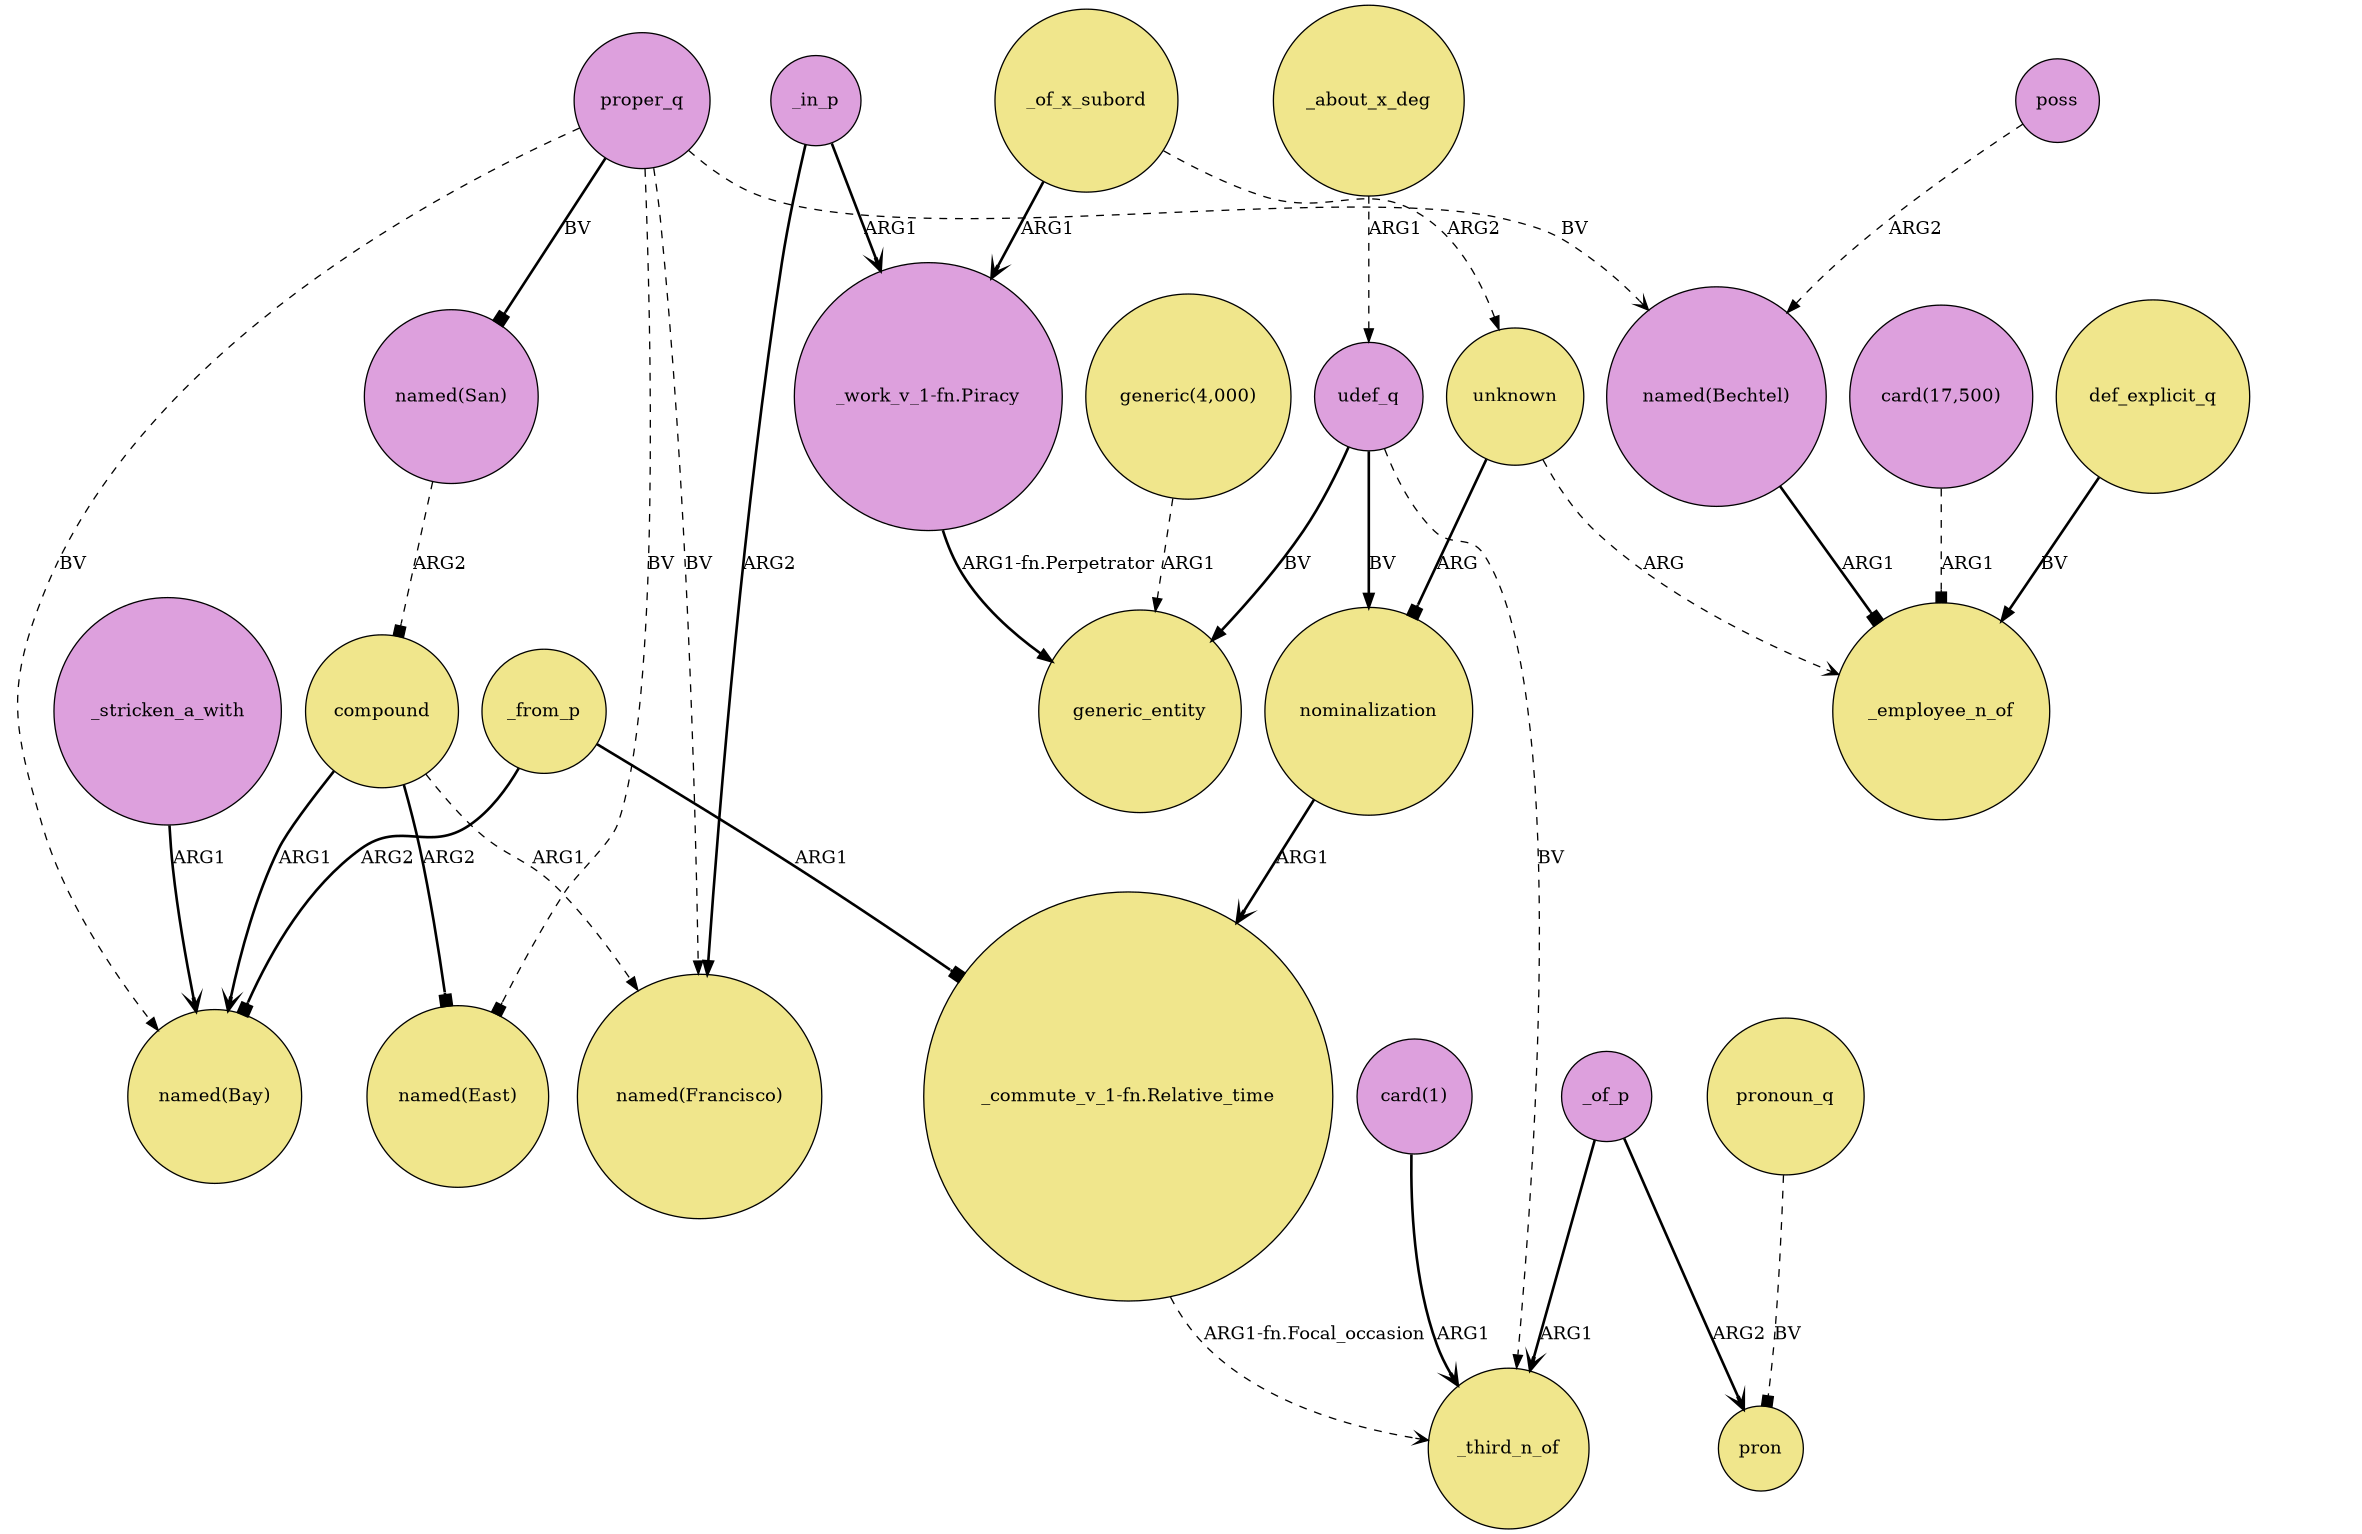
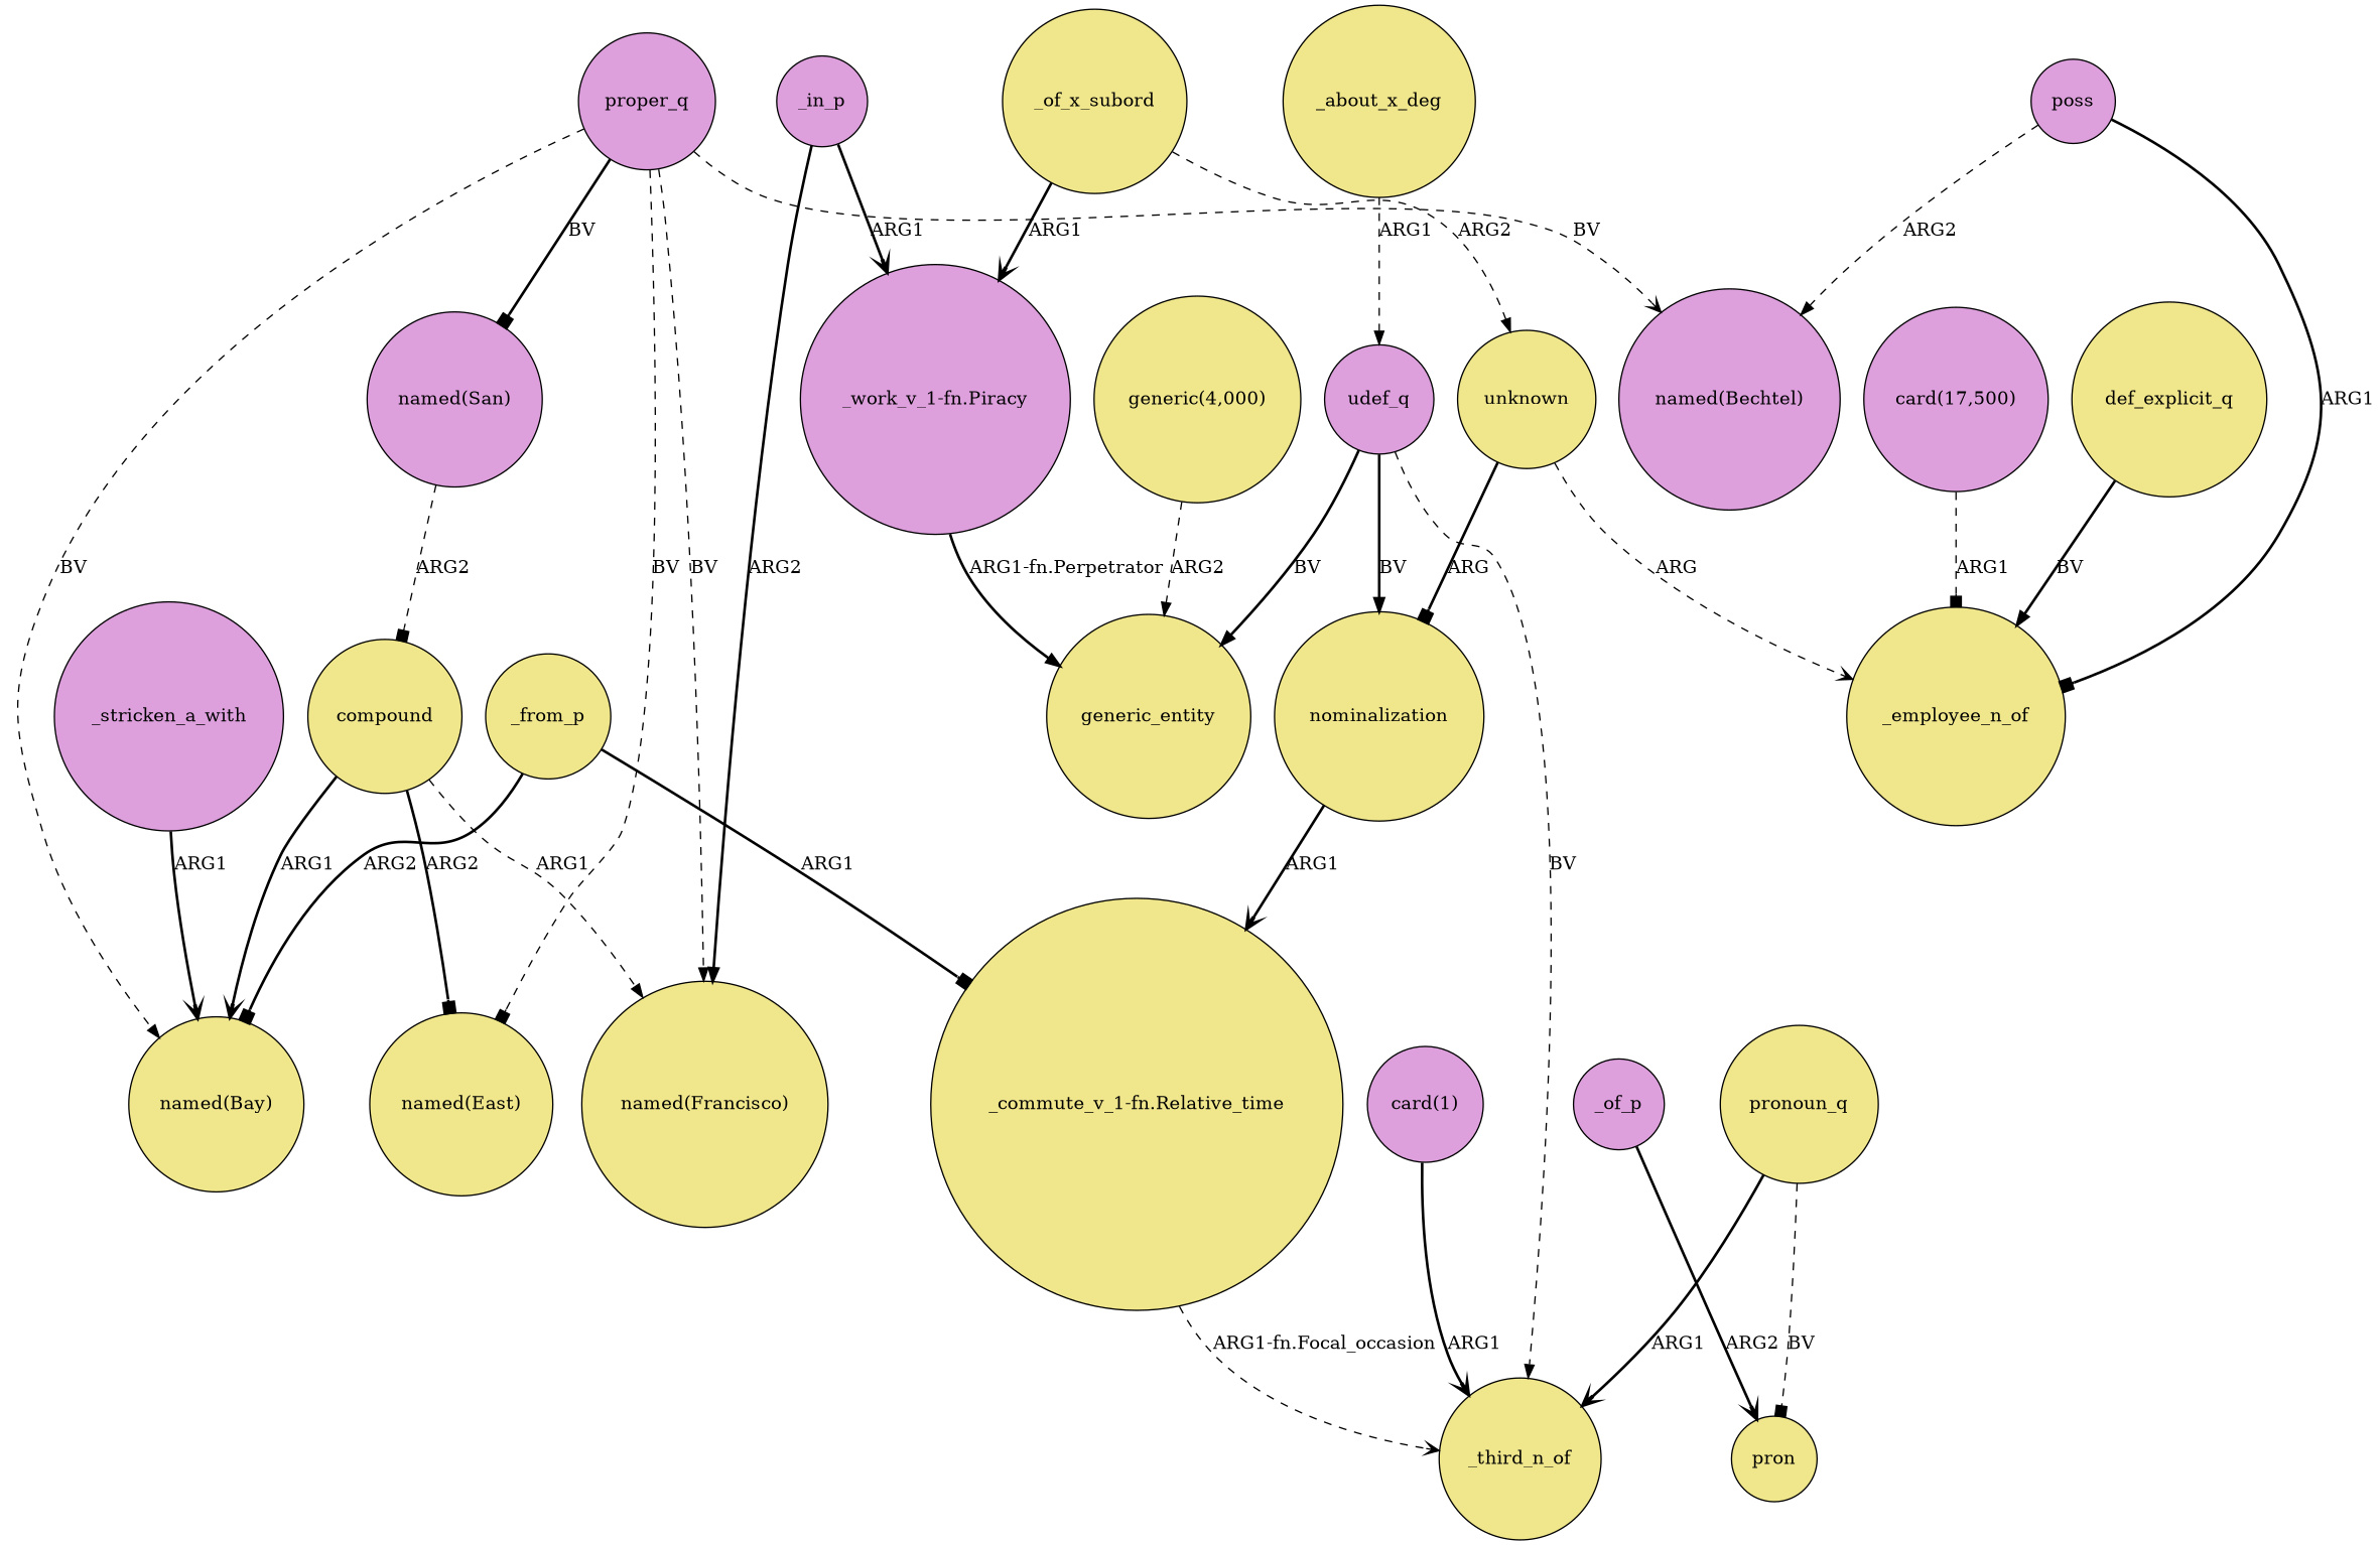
  digraph {
    node [fillcolor=khaki shape=circle style=filled]
    edge [arrowhead=normal style=bold]
    proper_q [fillcolor=plum]
    "named(Bay)"
    "named(Bechtel)" [fillcolor=plum]
    "named(East)"
    "named(Francisco)"
    "named(San)" [fillcolor=plum]
    compound
    unknown
    _employee_n_of
    nominalization
    "_commute_v_1-fn.Relative_time"
    _third_n_of
    _of_x_subord
    "_work_v_1-fn.Piracy" [fillcolor=plum]
    generic_entity
    n16 [label="generic(4,000)"]
    "card(1)" [fillcolor=plum]
    udef_q [fillcolor=plum]
    _in_p [fillcolor=plum]
    "card(17,500)" [fillcolor=plum]
    def_explicit_q
    _about_x_deg
    _of_p [fillcolor=plum]
    pron
    pronoun_q
    poss [fillcolor=plum]
    _stricken_a_with [fillcolor=plum]
    _from_p
    proper_q -> "named(Bay)" [label=BV style=dashed]
    proper_q -> "named(Bechtel)" [arrowhead=vee label=BV style=dashed]
    proper_q -> "named(East)" [arrowhead=box label=BV style=dashed]
    proper_q -> "named(Francisco)" [label=BV style=dashed]
    proper_q -> "named(San)" [arrowhead=box label=BV]
    "named(San)" -> compound [arrowhead=box label=ARG2 style=dashed]
    compound -> "named(Bay)" [arrowhead=vee label=ARG1]
    compound -> "named(East)" [arrowhead=box label=ARG2]
    compound -> "named(Francisco)" [label=ARG1 style=dashed]
    unknown -> _employee_n_of [arrowhead=vee label=ARG style=dashed]
    unknown -> nominalization [arrowhead=box label=ARG]
    nominalization -> "_commute_v_1-fn.Relative_time" [arrowhead=vee label=ARG1]
    "_commute_v_1-fn.Relative_time" -> _third_n_of [arrowhead=vee label="ARG1-fn.Focal_occasion" style=dashed]
    _of_x_subord -> unknown [label=ARG2 style=dashed]
    _of_x_subord -> "_work_v_1-fn.Piracy" [arrowhead=vee label=ARG1]
    "_work_v_1-fn.Piracy" -> generic_entity [label="ARG1-fn.Perpetrator"]
-   n16 -> generic_entity [label=ARG1 style=dashed]
+   n16 -> generic_entity [label=ARG2 style=dashed]
    "card(1)" -> _third_n_of [arrowhead=vee label=ARG1]
    udef_q -> nominalization [label=BV]
    udef_q -> _third_n_of [label=BV style=dashed]
    udef_q -> generic_entity [label=BV]
    _in_p -> "named(Francisco)" [label=ARG2]
    _in_p -> "_work_v_1-fn.Piracy" [arrowhead=vee label=ARG1]
    "card(17,500)" -> _employee_n_of [arrowhead=box label=ARG1 style=dashed]
    def_explicit_q -> _employee_n_of [label=BV]
    _about_x_deg -> udef_q [label=ARG1 style=dashed]
-   _of_p -> _third_n_of [arrowhead=vee label=ARG1]
+   pronoun_q -> _third_n_of [arrowhead=vee label=ARG1]
    _of_p -> pron [arrowhead=vee label=ARG2]
    pronoun_q -> pron [arrowhead=box label=BV style=dashed]
    poss -> "named(Bechtel)" [label=ARG2 style=dashed]
-   "named(Bechtel)" -> _employee_n_of [arrowhead=box label=ARG1]
+   poss -> _employee_n_of [arrowhead=box label=ARG1]
    _stricken_a_with -> "named(Bay)" [arrowhead=vee label=ARG1]
    _from_p -> "named(Bay)" [arrowhead=box label=ARG2]
    _from_p -> "_commute_v_1-fn.Relative_time" [arrowhead=box label=ARG1]
  }
